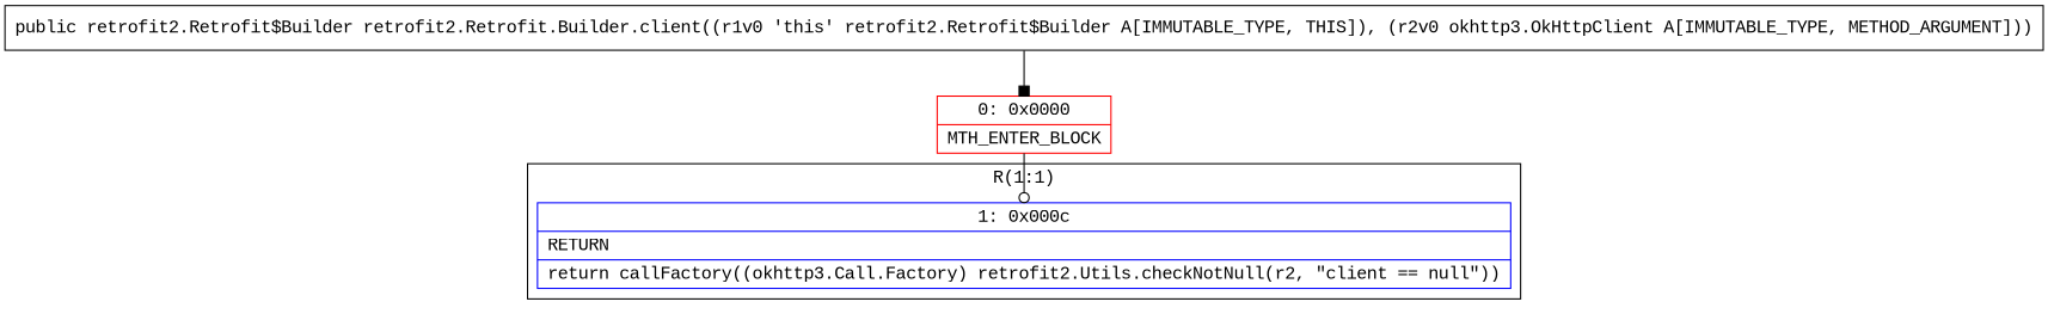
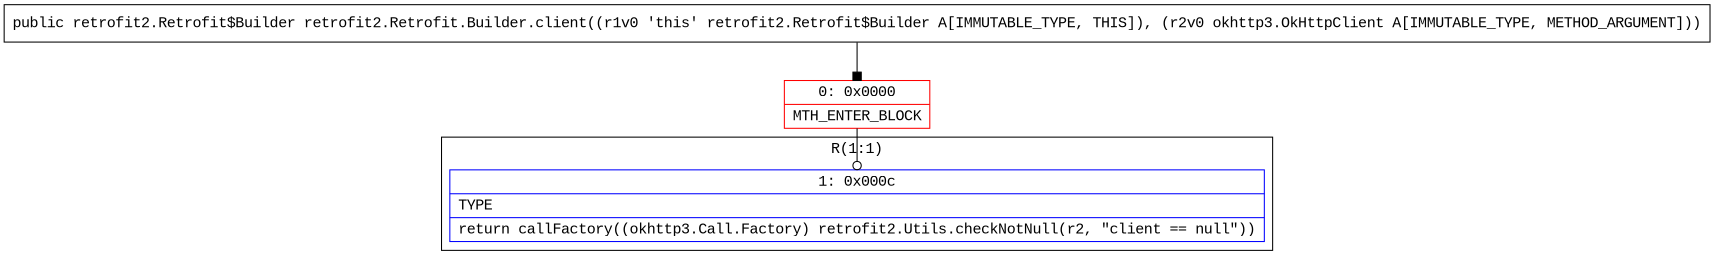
  digraph {
    fontname="Liberation Mono"
    node [shape=record fontname="Liberation Mono"]
    edge [fontname="Liberation Mono"]
-   n1 [color=blue label="{1\:\ 0x000c|RETURN\l|return callFactory((okhttp3.Call.Factory) retrofit2.Utils.checkNotNull(r2, \"client == null\"))\l}"]
+   n1 [color=blue label="{1\:\ 0x000c|TYPE\l|return callFactory((okhttp3.Call.Factory) retrofit2.Utils.checkNotNull(r2, \"client == null\"))\l}"]
    n2 [color=red label="{0\:\ 0x0000|MTH_ENTER_BLOCK\l}"]
    n3 [label="{public retrofit2.Retrofit$Builder retrofit2.Retrofit.Builder.client((r1v0 'this' retrofit2.Retrofit$Builder A[IMMUTABLE_TYPE, THIS]), (r2v0 okhttp3.OkHttpClient A[IMMUTABLE_TYPE, METHOD_ARGUMENT])) }"]
    subgraph cluster_1 {
      label="R(1:1)"
      n1
    }
    n2 -> n1 [arrowhead=odot]
    n3 -> n2 [arrowhead=box]
  }
